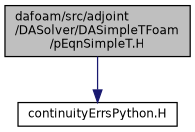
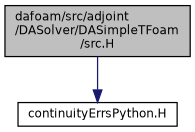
  digraph {
    node [color=black fontname=Helvetica fontsize=10 shape=record]
-   n1 [fillcolor=grey75 fontcolor=black height=0.2 label="dafoam/src/adjoint\l/DASolver/DASimpleTFoam\l/pEqnSimpleT.H" style=filled width=0.4]
+   n1 [fillcolor=grey75 fontcolor=black height=0.2 label="dafoam/src/adjoint\l/DASolver/DASimpleTFoam\l/src.H" style=filled width=0.4]
    n2 [height=0.2 label="continuityErrsPython.H" width=0.4]
    n1 -> n2 [color=midnightblue fontname=Helvetica fontsize=10 labelfontname=Helvetica labelfontsize=10 style=solid]
  }
